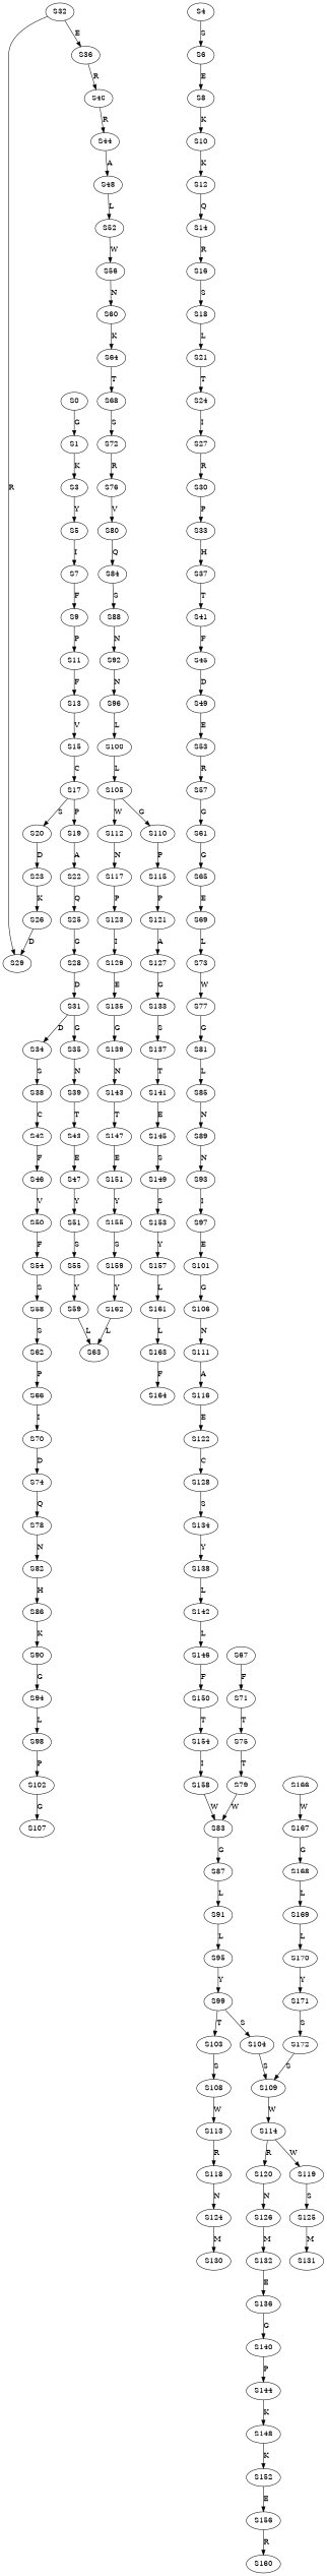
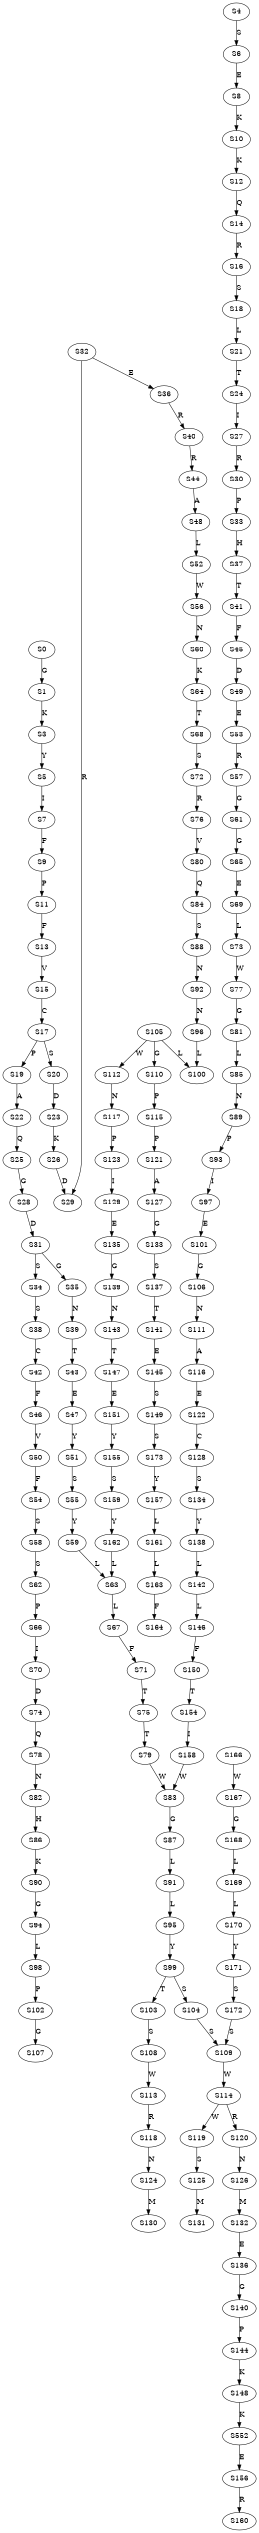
  strict digraph {
    S0
    S1
    S3
    S5
    S4
    S6
    S7
    S8
    S9
    S10
    S11
    S12
    S13
    S14
    S15
    S16
    S17
    S18
    S19
    S20
    S21
    S22
    S23
    S24
    S25
    S26
    S27
    S28
    S29
    S30
    S31
    S33
    S34
    S35
    S32
    S36
    S37
    S38
    S39
    S40
    S41
    S42
    S43
    S44
    S45
    S46
    S47
    S48
    S49
    S50
    S51
    S52
    S53
    S54
    S55
    S56
    S57
    S58
    S59
    S60
    S61
    S62
    S63
    S64
    S65
    S66
    S67
    S68
    S69
    S70
    S71
    S72
    S73
    S74
    S75
    S76
    S77
    S78
    S79
    S80
    S81
    S82
    S83
    S84
    S85
    S86
    S87
    S88
    S89
    S90
    S91
    S92
    S93
    S94
    S95
    S96
    S97
    S98
    S99
    S100
    S101
    S102
    S103
    S104
    S105
    S106
    S107
    S108
    S109
    S110
    S112
    S111
    S113
    S114
    S115
    S116
    S117
    S118
    S119
    S120
    S121
    S122
    S123
    S124
    S125
    S126
    S127
    S128
    S129
    S130
    S131
    S132
    S133
    S134
    S135
    S136
    S137
    S138
    S139
    S140
    S141
    S142
    S143
    S144
    S145
    S146
    S147
    S148
    S149
    S150
    S151
-   S152
-   S153
+   S152 [label=S552]
+   S153 [label=S173]
    S154
    S155
    S156
    S157
    S158
    S159
    S160
    S161
    S162
    S163
    S164
    S166
    S167
    S168
    S169
    S170
    S171
    S172
    S0 -> S1 [label=G]
    S1 -> S3 [label=K]
    S3 -> S5 [label=Y]
    S5 -> S7 [label=I]
    S4 -> S6 [label=S]
    S6 -> S8 [label=E]
    S7 -> S9 [label=F]
    S8 -> S10 [label=K]
    S9 -> S11 [label=P]
    S10 -> S12 [label=K]
    S11 -> S13 [label=F]
    S12 -> S14 [label=Q]
    S13 -> S15 [label=V]
    S14 -> S16 [label=R]
    S15 -> S17 [label=C]
    S16 -> S18 [label=S]
    S17 -> S19 [label=P]
    S17 -> S20 [label=S]
    S18 -> S21 [label=L]
    S19 -> S22 [label=A]
    S20 -> S23 [label=D]
    S21 -> S24 [label=T]
    S22 -> S25 [label=Q]
    S23 -> S26 [label=K]
    S24 -> S27 [label=I]
    S25 -> S28 [label=G]
    S26 -> S29 [label=D]
    S27 -> S30 [label=R]
    S28 -> S31 [label=D]
    S30 -> S33 [label=P]
-   S31 -> S34 [label=D]
+   S31 -> S34 [label=S]
    S31 -> S35 [label=G]
    S33 -> S37 [label=H]
    S34 -> S38 [label=S]
    S35 -> S39 [label=N]
    S32 -> S29 [label=R]
    S32 -> S36 [label=E]
    S36 -> S40 [label=R]
    S37 -> S41 [label=T]
    S38 -> S42 [label=C]
    S39 -> S43 [label=T]
    S40 -> S44 [label=R]
    S41 -> S45 [label=F]
    S42 -> S46 [label=F]
    S43 -> S47 [label=E]
    S44 -> S48 [label=A]
    S45 -> S49 [label=D]
    S46 -> S50 [label=V]
    S47 -> S51 [label=Y]
    S48 -> S52 [label=L]
    S49 -> S53 [label=E]
    S50 -> S54 [label=F]
    S51 -> S55 [label=S]
    S52 -> S56 [label=W]
    S53 -> S57 [label=R]
    S54 -> S58 [label=S]
    S55 -> S59 [label=Y]
    S56 -> S60 [label=N]
    S57 -> S61 [label=G]
    S58 -> S62 [label=S]
    S59 -> S63 [label=L]
    S60 -> S64 [label=K]
    S61 -> S65 [label=G]
    S62 -> S66 [label=P]
+   S63 -> S67 [label=L]
    S64 -> S68 [label=T]
    S65 -> S69 [label=E]
    S66 -> S70 [label=I]
    S67 -> S71 [label=F]
    S68 -> S72 [label=S]
    S69 -> S73 [label=L]
    S70 -> S74 [label=D]
    S71 -> S75 [label=T]
    S72 -> S76 [label=R]
    S73 -> S77 [label=W]
    S74 -> S78 [label=Q]
    S75 -> S79 [label=T]
    S76 -> S80 [label=V]
    S77 -> S81 [label=G]
    S78 -> S82 [label=N]
    S79 -> S83 [label=W]
    S80 -> S84 [label=Q]
    S81 -> S85 [label=L]
    S82 -> S86 [label=H]
    S83 -> S87 [label=G]
    S84 -> S88 [label=S]
    S85 -> S89 [label=N]
    S86 -> S90 [label=K]
    S87 -> S91 [label=L]
    S88 -> S92 [label=N]
-   S89 -> S93 [label=N]
+   S89 -> S93 [label=P]
    S90 -> S94 [label=G]
    S91 -> S95 [label=L]
    S92 -> S96 [label=N]
    S93 -> S97 [label=I]
    S94 -> S98 [label=L]
    S95 -> S99 [label=Y]
    S96 -> S100 [label=L]
    S97 -> S101 [label=E]
    S98 -> S102 [label=P]
    S99 -> S103 [label=T]
    S99 -> S104 [label=S]
-   S100 -> S105 [label=L]
+   S105 -> S100 [label=L]
    S101 -> S106 [label=G]
    S102 -> S107 [label=G]
    S103 -> S108 [label=S]
    S104 -> S109 [label=S]
    S105 -> S110 [label=G]
    S105 -> S112 [label=W]
    S106 -> S111 [label=N]
    S108 -> S113 [label=W]
    S109 -> S114 [label=W]
    S110 -> S115 [label=P]
    S112 -> S117 [label=N]
    S111 -> S116 [label=A]
    S113 -> S118 [label=R]
    S114 -> S119 [label=W]
    S114 -> S120 [label=R]
    S115 -> S121 [label=P]
    S116 -> S122 [label=E]
    S117 -> S123 [label=P]
    S118 -> S124 [label=N]
    S119 -> S125 [label=S]
    S120 -> S126 [label=N]
    S121 -> S127 [label=A]
    S122 -> S128 [label=C]
    S123 -> S129 [label=I]
    S124 -> S130 [label=M]
    S125 -> S131 [label=M]
    S126 -> S132 [label=M]
    S127 -> S133 [label=G]
    S128 -> S134 [label=S]
    S129 -> S135 [label=E]
    S132 -> S136 [label=E]
    S133 -> S137 [label=S]
    S134 -> S138 [label=Y]
    S135 -> S139 [label=G]
    S136 -> S140 [label=G]
    S137 -> S141 [label=T]
    S138 -> S142 [label=L]
    S139 -> S143 [label=N]
    S140 -> S144 [label=P]
    S141 -> S145 [label=E]
    S142 -> S146 [label=L]
    S143 -> S147 [label=T]
    S144 -> S148 [label=K]
    S145 -> S149 [label=S]
    S146 -> S150 [label=F]
    S147 -> S151 [label=E]
    S148 -> S152 [label=K]
    S149 -> S153 [label=S]
    S150 -> S154 [label=T]
    S151 -> S155 [label=Y]
    S152 -> S156 [label=E]
    S153 -> S157 [label=Y]
    S154 -> S158 [label=I]
    S155 -> S159 [label=S]
    S156 -> S160 [label=R]
    S157 -> S161 [label=L]
    S158 -> S83 [label=W]
    S159 -> S162 [label=Y]
    S161 -> S163 [label=L]
    S162 -> S63 [label=L]
    S163 -> S164 [label=F]
    S166 -> S167 [label=W]
    S167 -> S168 [label=G]
    S168 -> S169 [label=L]
    S169 -> S170 [label=L]
    S170 -> S171 [label=Y]
    S171 -> S172 [label=S]
    S172 -> S109 [label=S]
  }
